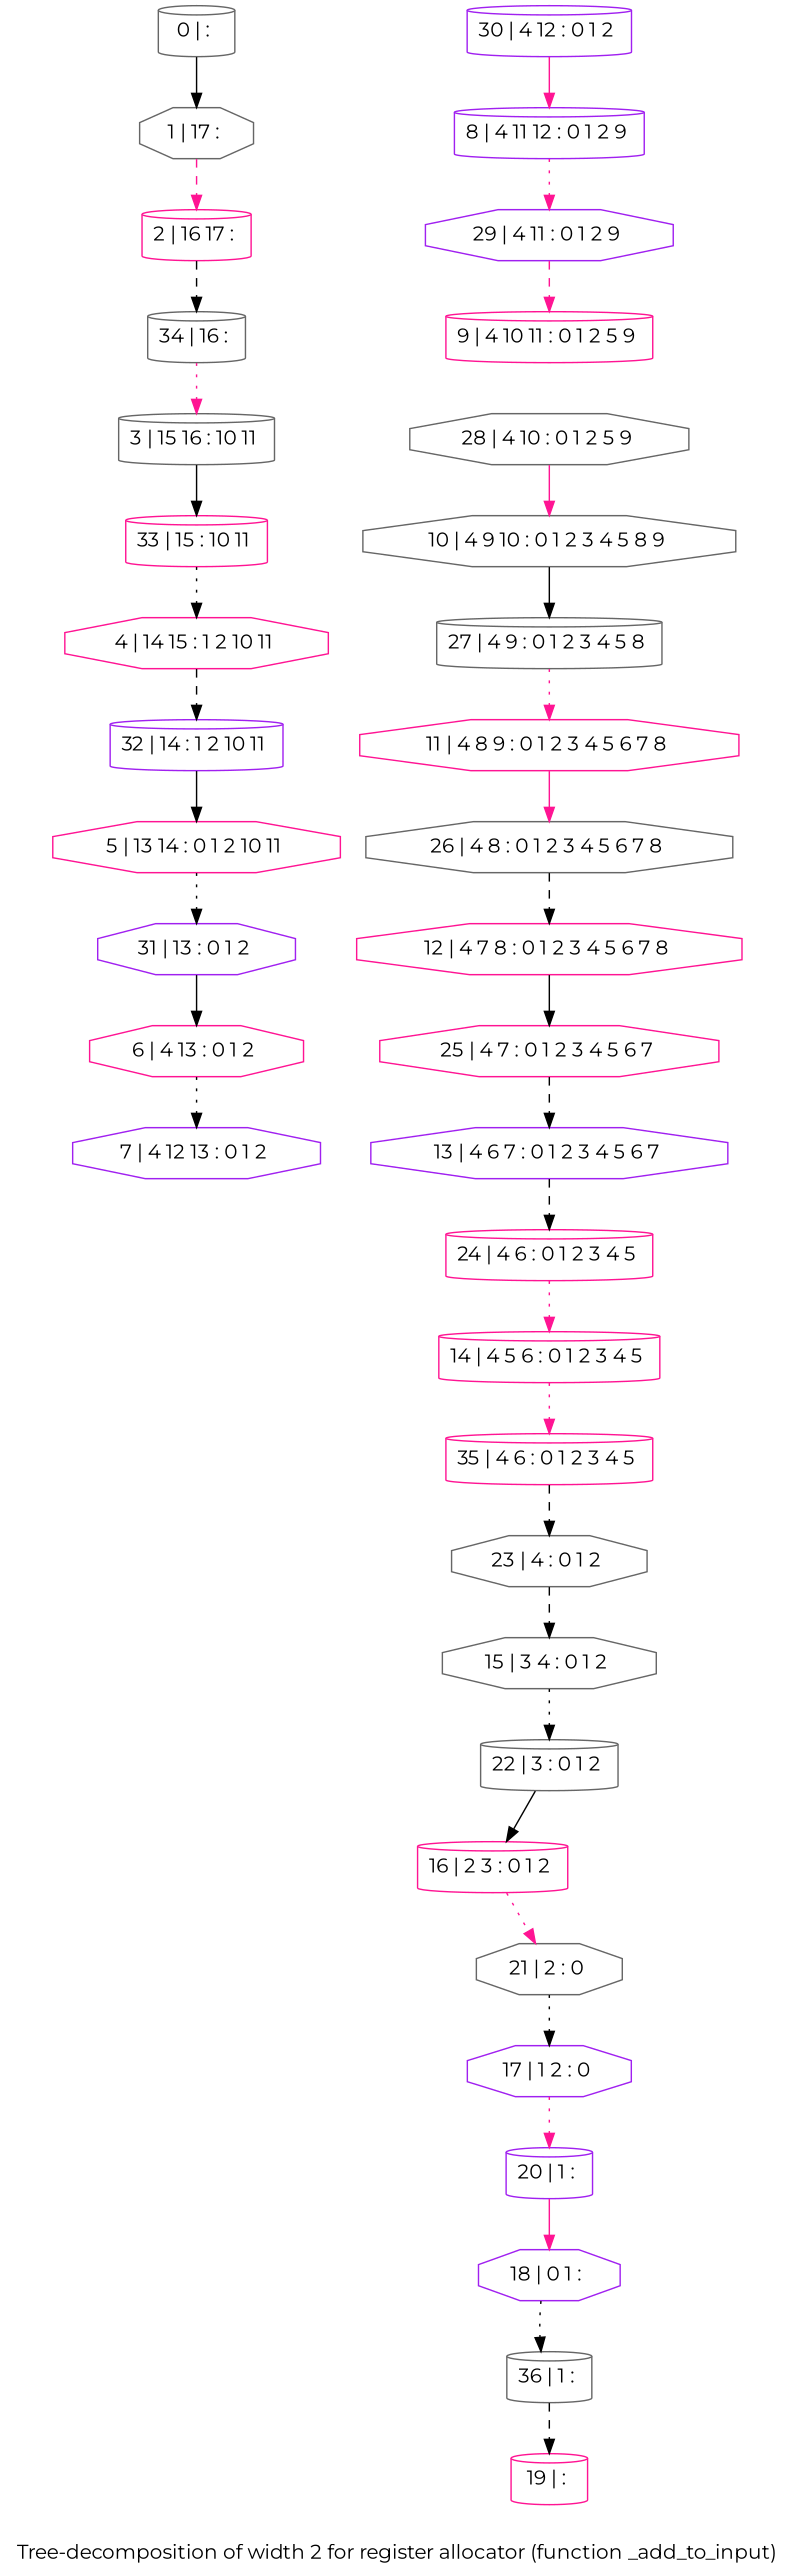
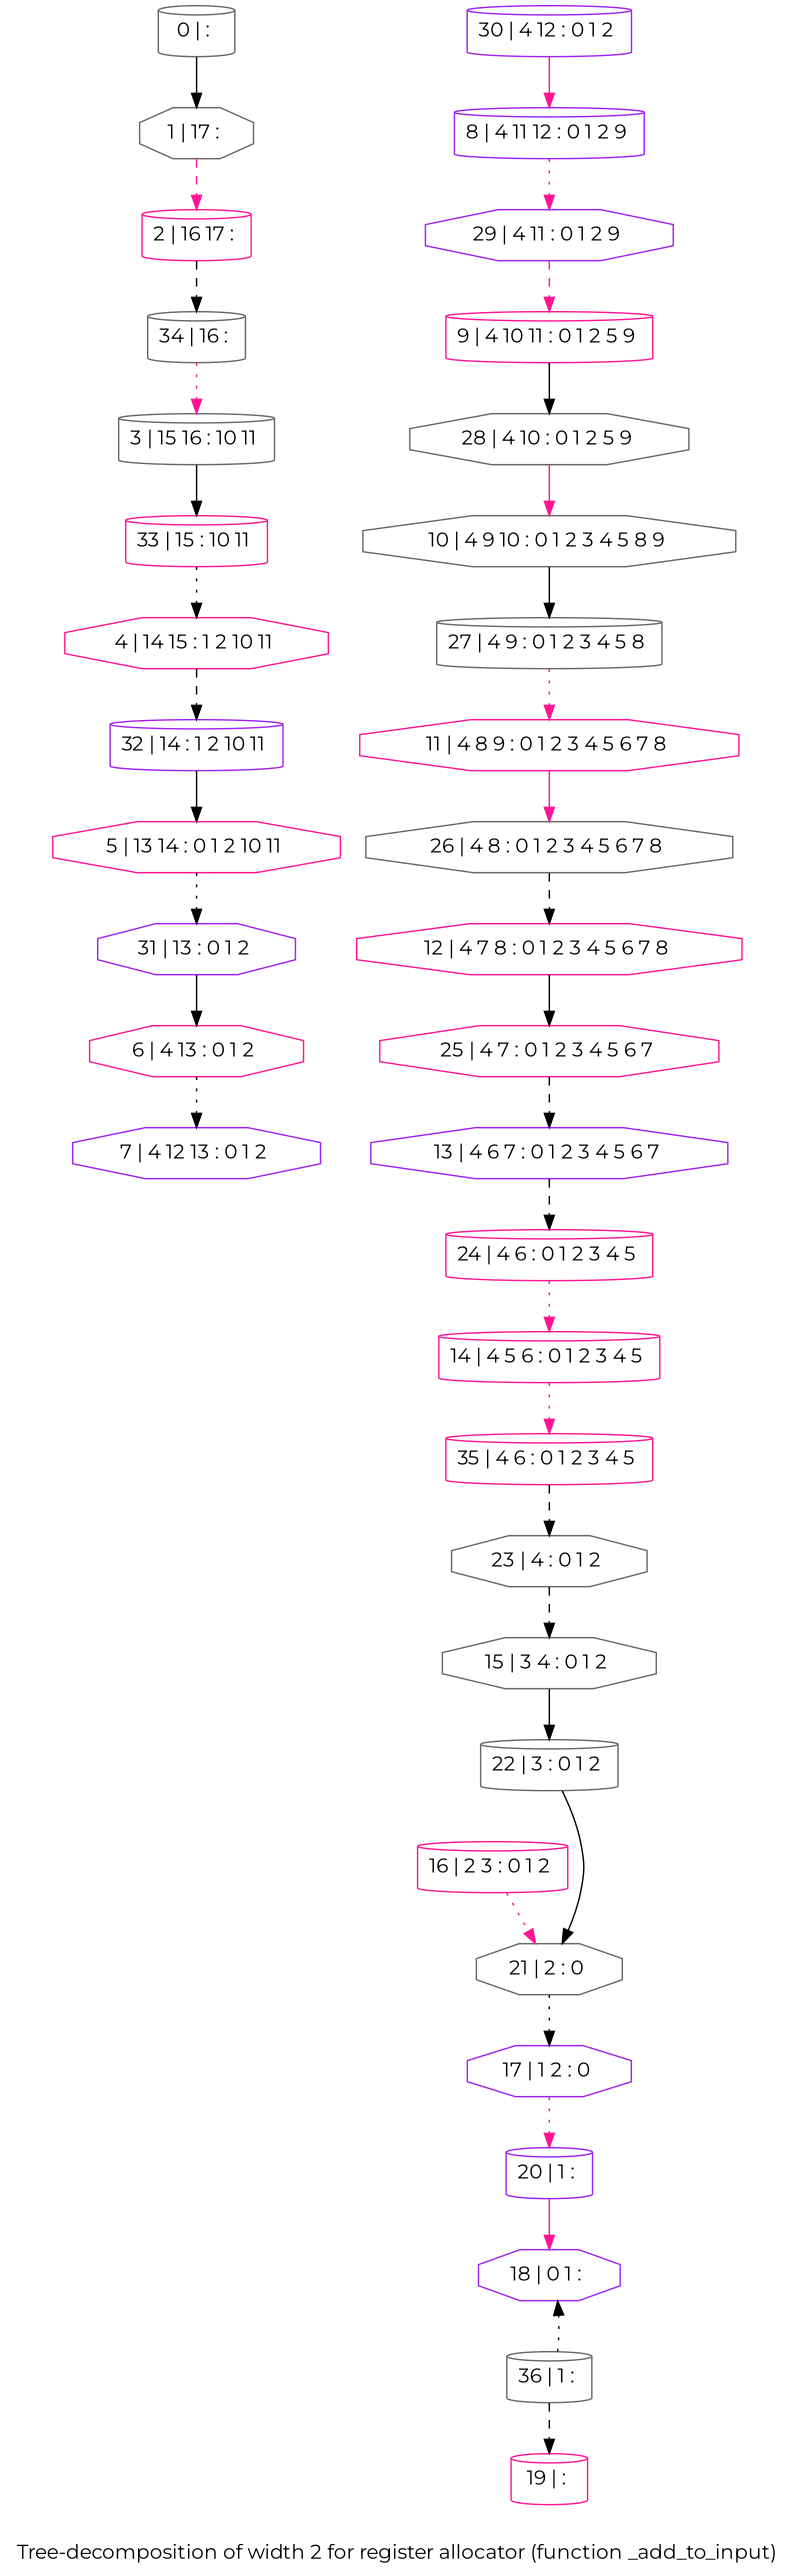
  digraph {
    fontname=Montserrat
    label="Tree-decomposition of width 2 for register allocator (function _add_to_input)"
    node [color=deeppink fontname=Montserrat shape=octagon]
    edge [color=black fontname=Montserrat style=solid]
    n1 [color=gray40 label="0 | : " shape=cylinder]
    n2 [color=gray40 label="1 | 17 : "]
    n3 [label="2 | 16 17 : " shape=cylinder]
    n4 [color=gray40 label="34 | 16 : " shape=cylinder]
    n5 [color=gray40 label="3 | 15 16 : 10 11 " shape=cylinder]
    n6 [label="33 | 15 : 10 11 " shape=cylinder]
    n7 [label="4 | 14 15 : 1 2 10 11 "]
    n8 [color=purple label="32 | 14 : 1 2 10 11 " shape=cylinder]
    n9 [label="5 | 13 14 : 0 1 2 10 11 "]
    n10 [color=purple label="31 | 13 : 0 1 2 "]
    n11 [label="6 | 4 13 : 0 1 2 "]
    n12 [color=purple label="7 | 4 12 13 : 0 1 2 "]
    n13 [color=purple label="30 | 4 12 : 0 1 2 " shape=cylinder]
    n14 [color=purple label="8 | 4 11 12 : 0 1 2 9 " shape=cylinder]
    n15 [color=purple label="29 | 4 11 : 0 1 2 9 "]
    n16 [label="9 | 4 10 11 : 0 1 2 5 9 " shape=cylinder]
    n17 [color=gray40 label="28 | 4 10 : 0 1 2 5 9 "]
    n18 [color=gray40 label="10 | 4 9 10 : 0 1 2 3 4 5 8 9 "]
    n19 [color=gray40 label="27 | 4 9 : 0 1 2 3 4 5 8 " shape=cylinder]
    n20 [label="11 | 4 8 9 : 0 1 2 3 4 5 6 7 8 "]
    n21 [color=gray40 label="26 | 4 8 : 0 1 2 3 4 5 6 7 8 "]
    n22 [label="12 | 4 7 8 : 0 1 2 3 4 5 6 7 8 "]
    n23 [label="25 | 4 7 : 0 1 2 3 4 5 6 7 "]
    n24 [color=purple label="13 | 4 6 7 : 0 1 2 3 4 5 6 7 "]
    n25 [label="24 | 4 6 : 0 1 2 3 4 5 " shape=cylinder]
    n26 [label="14 | 4 5 6 : 0 1 2 3 4 5 " shape=cylinder]
    n27 [label="35 | 4 6 : 0 1 2 3 4 5 " shape=cylinder]
    n28 [color=gray40 label="23 | 4 : 0 1 2 "]
    n29 [color=gray40 label="15 | 3 4 : 0 1 2 "]
    n30 [color=gray40 label="22 | 3 : 0 1 2 " shape=cylinder]
    n31 [label="16 | 2 3 : 0 1 2 " shape=cylinder]
    n32 [color=gray40 label="21 | 2 : 0 "]
    n33 [color=purple label="17 | 1 2 : 0 "]
    n34 [color=purple label="20 | 1 : " shape=cylinder]
    n35 [color=purple label="18 | 0 1 : "]
    n36 [color=gray40 label="36 | 1 : " shape=cylinder]
    n37 [label="19 | : " shape=cylinder]
    n1 -> n2
    n2 -> n3 [color=deeppink style=dashed]
    n3 -> n4 [style=dashed]
    n4 -> n5 [color=deeppink style=dotted]
    n5 -> n6
    n6 -> n7 [style=dotted]
    n7 -> n8 [style=dashed]
    n8 -> n9
    n9 -> n10 [style=dotted]
    n10 -> n11
    n11 -> n12 [style=dotted]
    n13 -> n14 [color=deeppink]
    n14 -> n15 [color=deeppink style=dotted]
    n15 -> n16 [color=deeppink style=dashed]
+   n16 -> n17
    n17 -> n18 [color=deeppink]
    n18 -> n19
    n19 -> n20 [color=deeppink style=dotted]
    n20 -> n21 [color=deeppink]
    n21 -> n22 [style=dashed]
    n22 -> n23
    n23 -> n24 [style=dashed]
    n24 -> n25 [style=dashed]
    n25 -> n26 [color=deeppink style=dotted]
    n26 -> n27 [color=deeppink style=dotted]
    n27 -> n28 [style=dashed]
    n28 -> n29 [style=dashed]
-   n29 -> n30 [style=dotted]
-   n30 -> n31
+   n29 -> n30
+   n30 -> n32
    n31 -> n32 [color=deeppink style=dotted]
    n32 -> n33 [style=dotted]
    n33 -> n34 [color=deeppink style=dotted]
    n34 -> n35 [color=deeppink]
-   n35 -> n36 [style=dotted]
+   n36 -> n35 [style=dotted]
    n36 -> n37 [style=dashed]
  }
